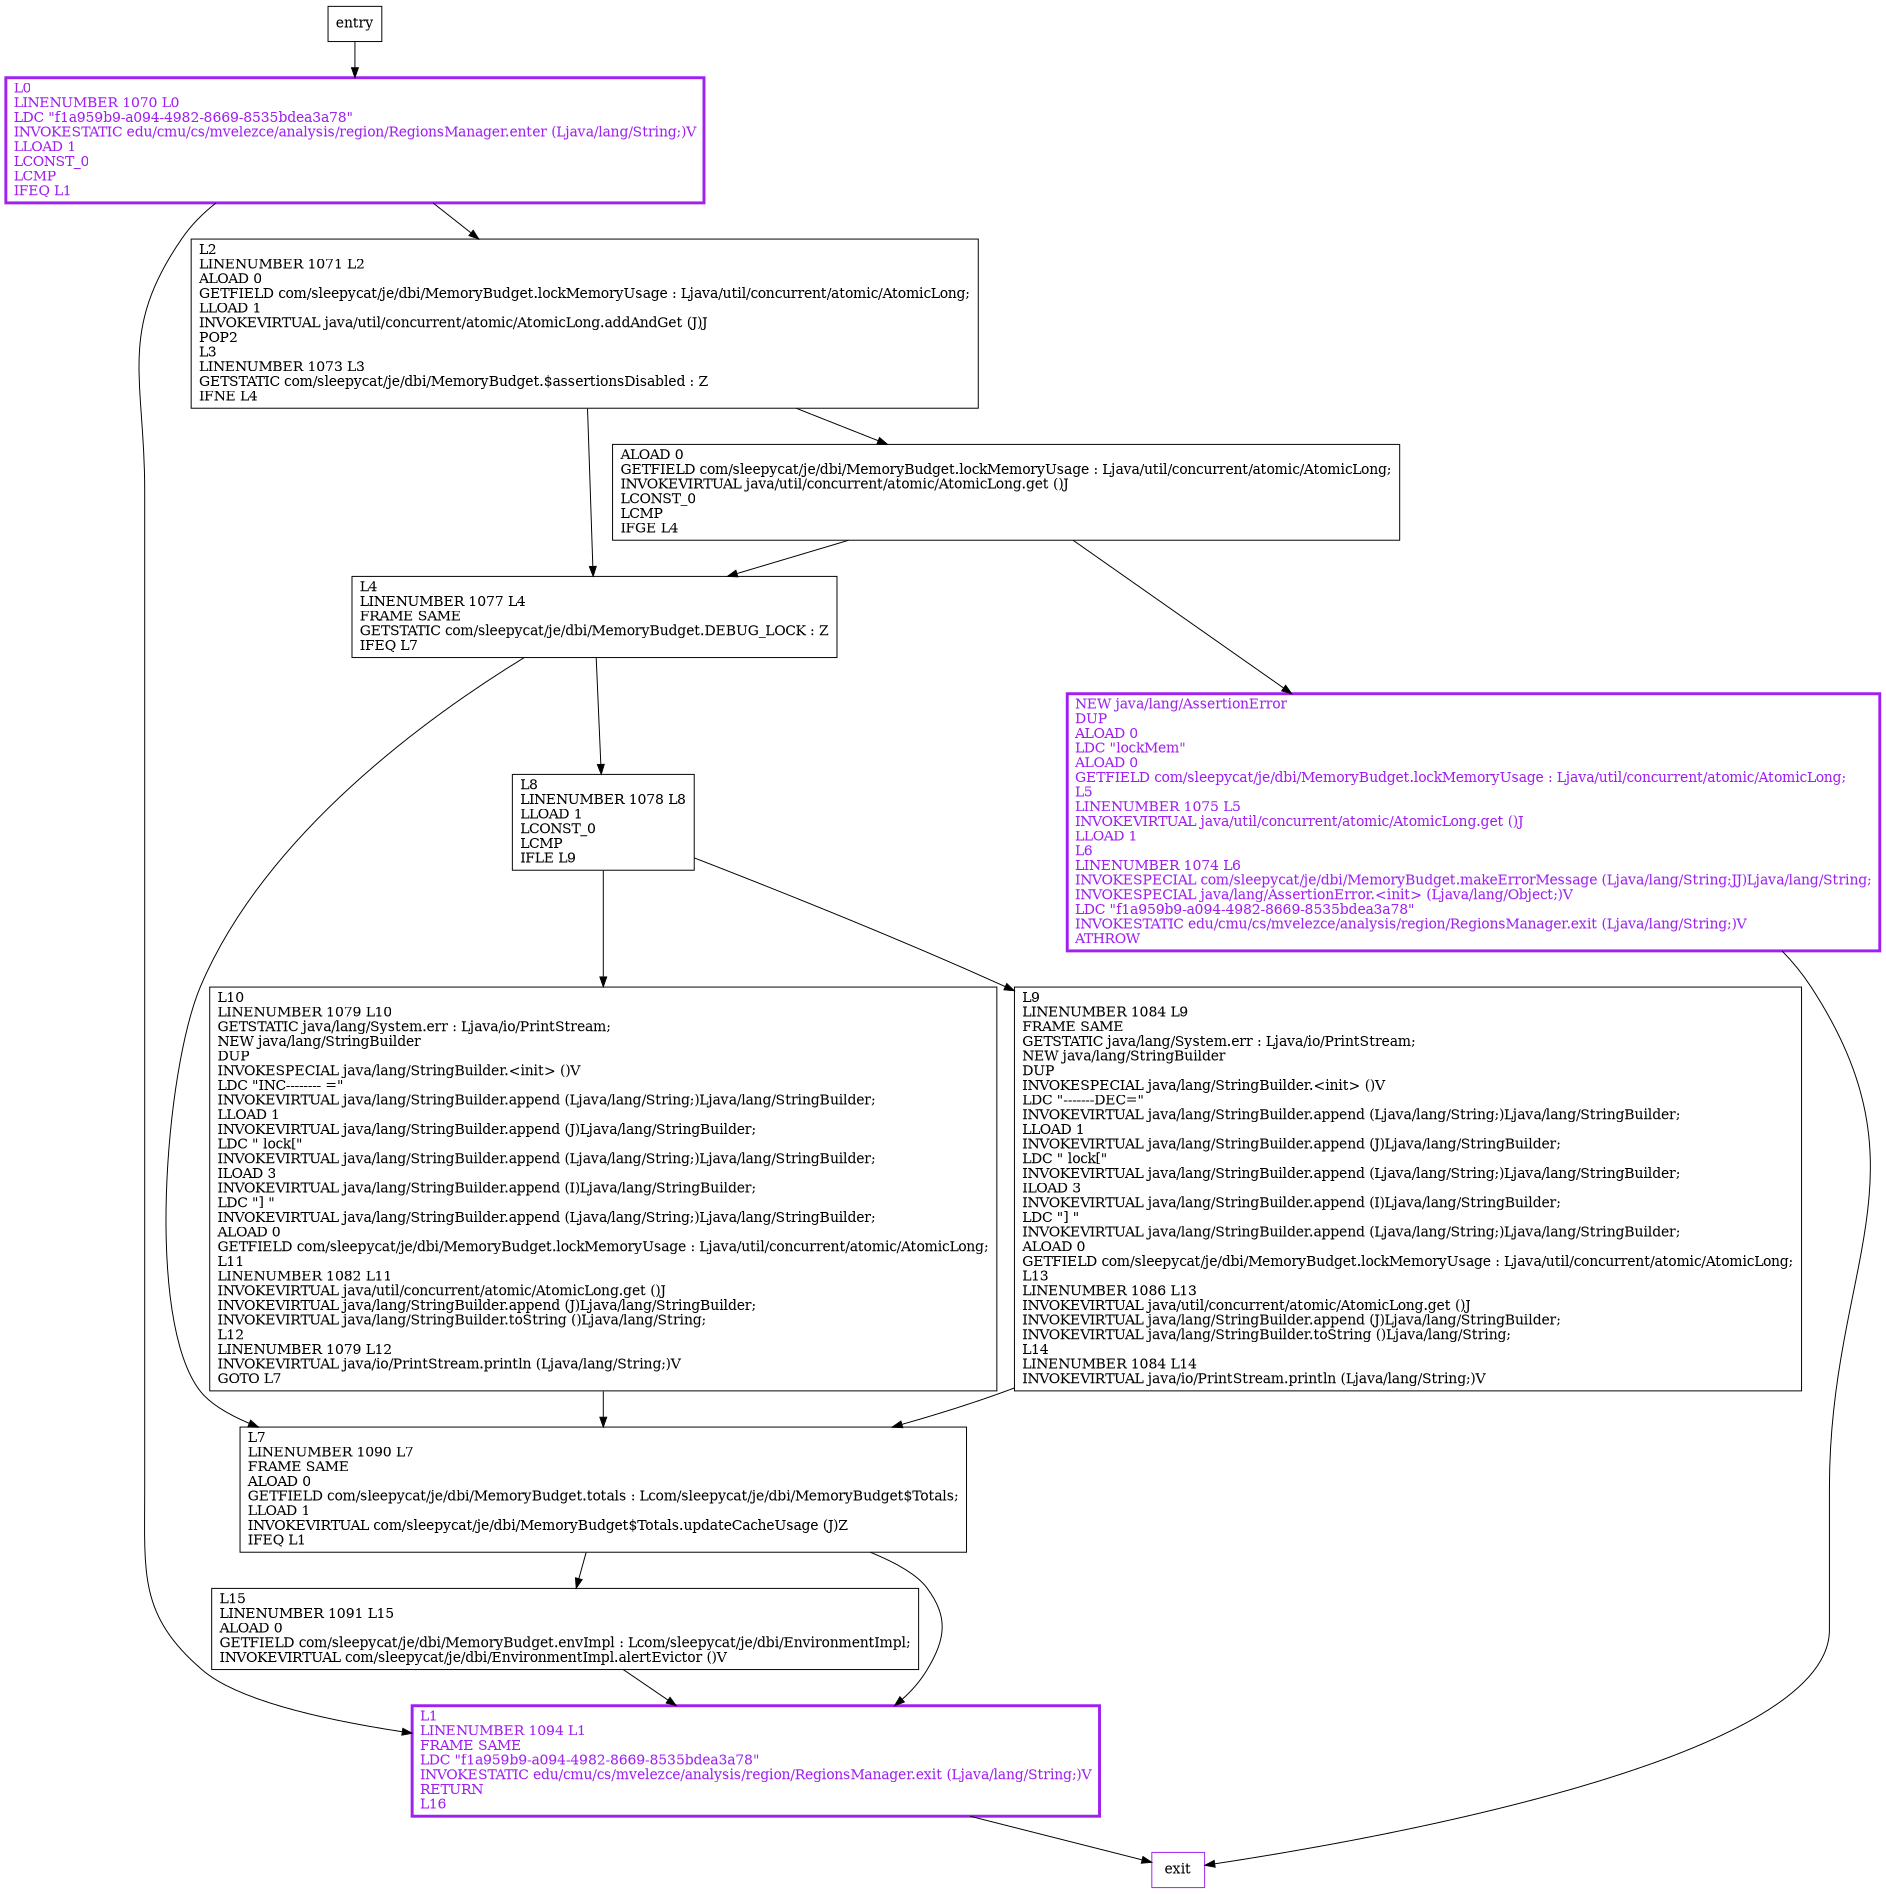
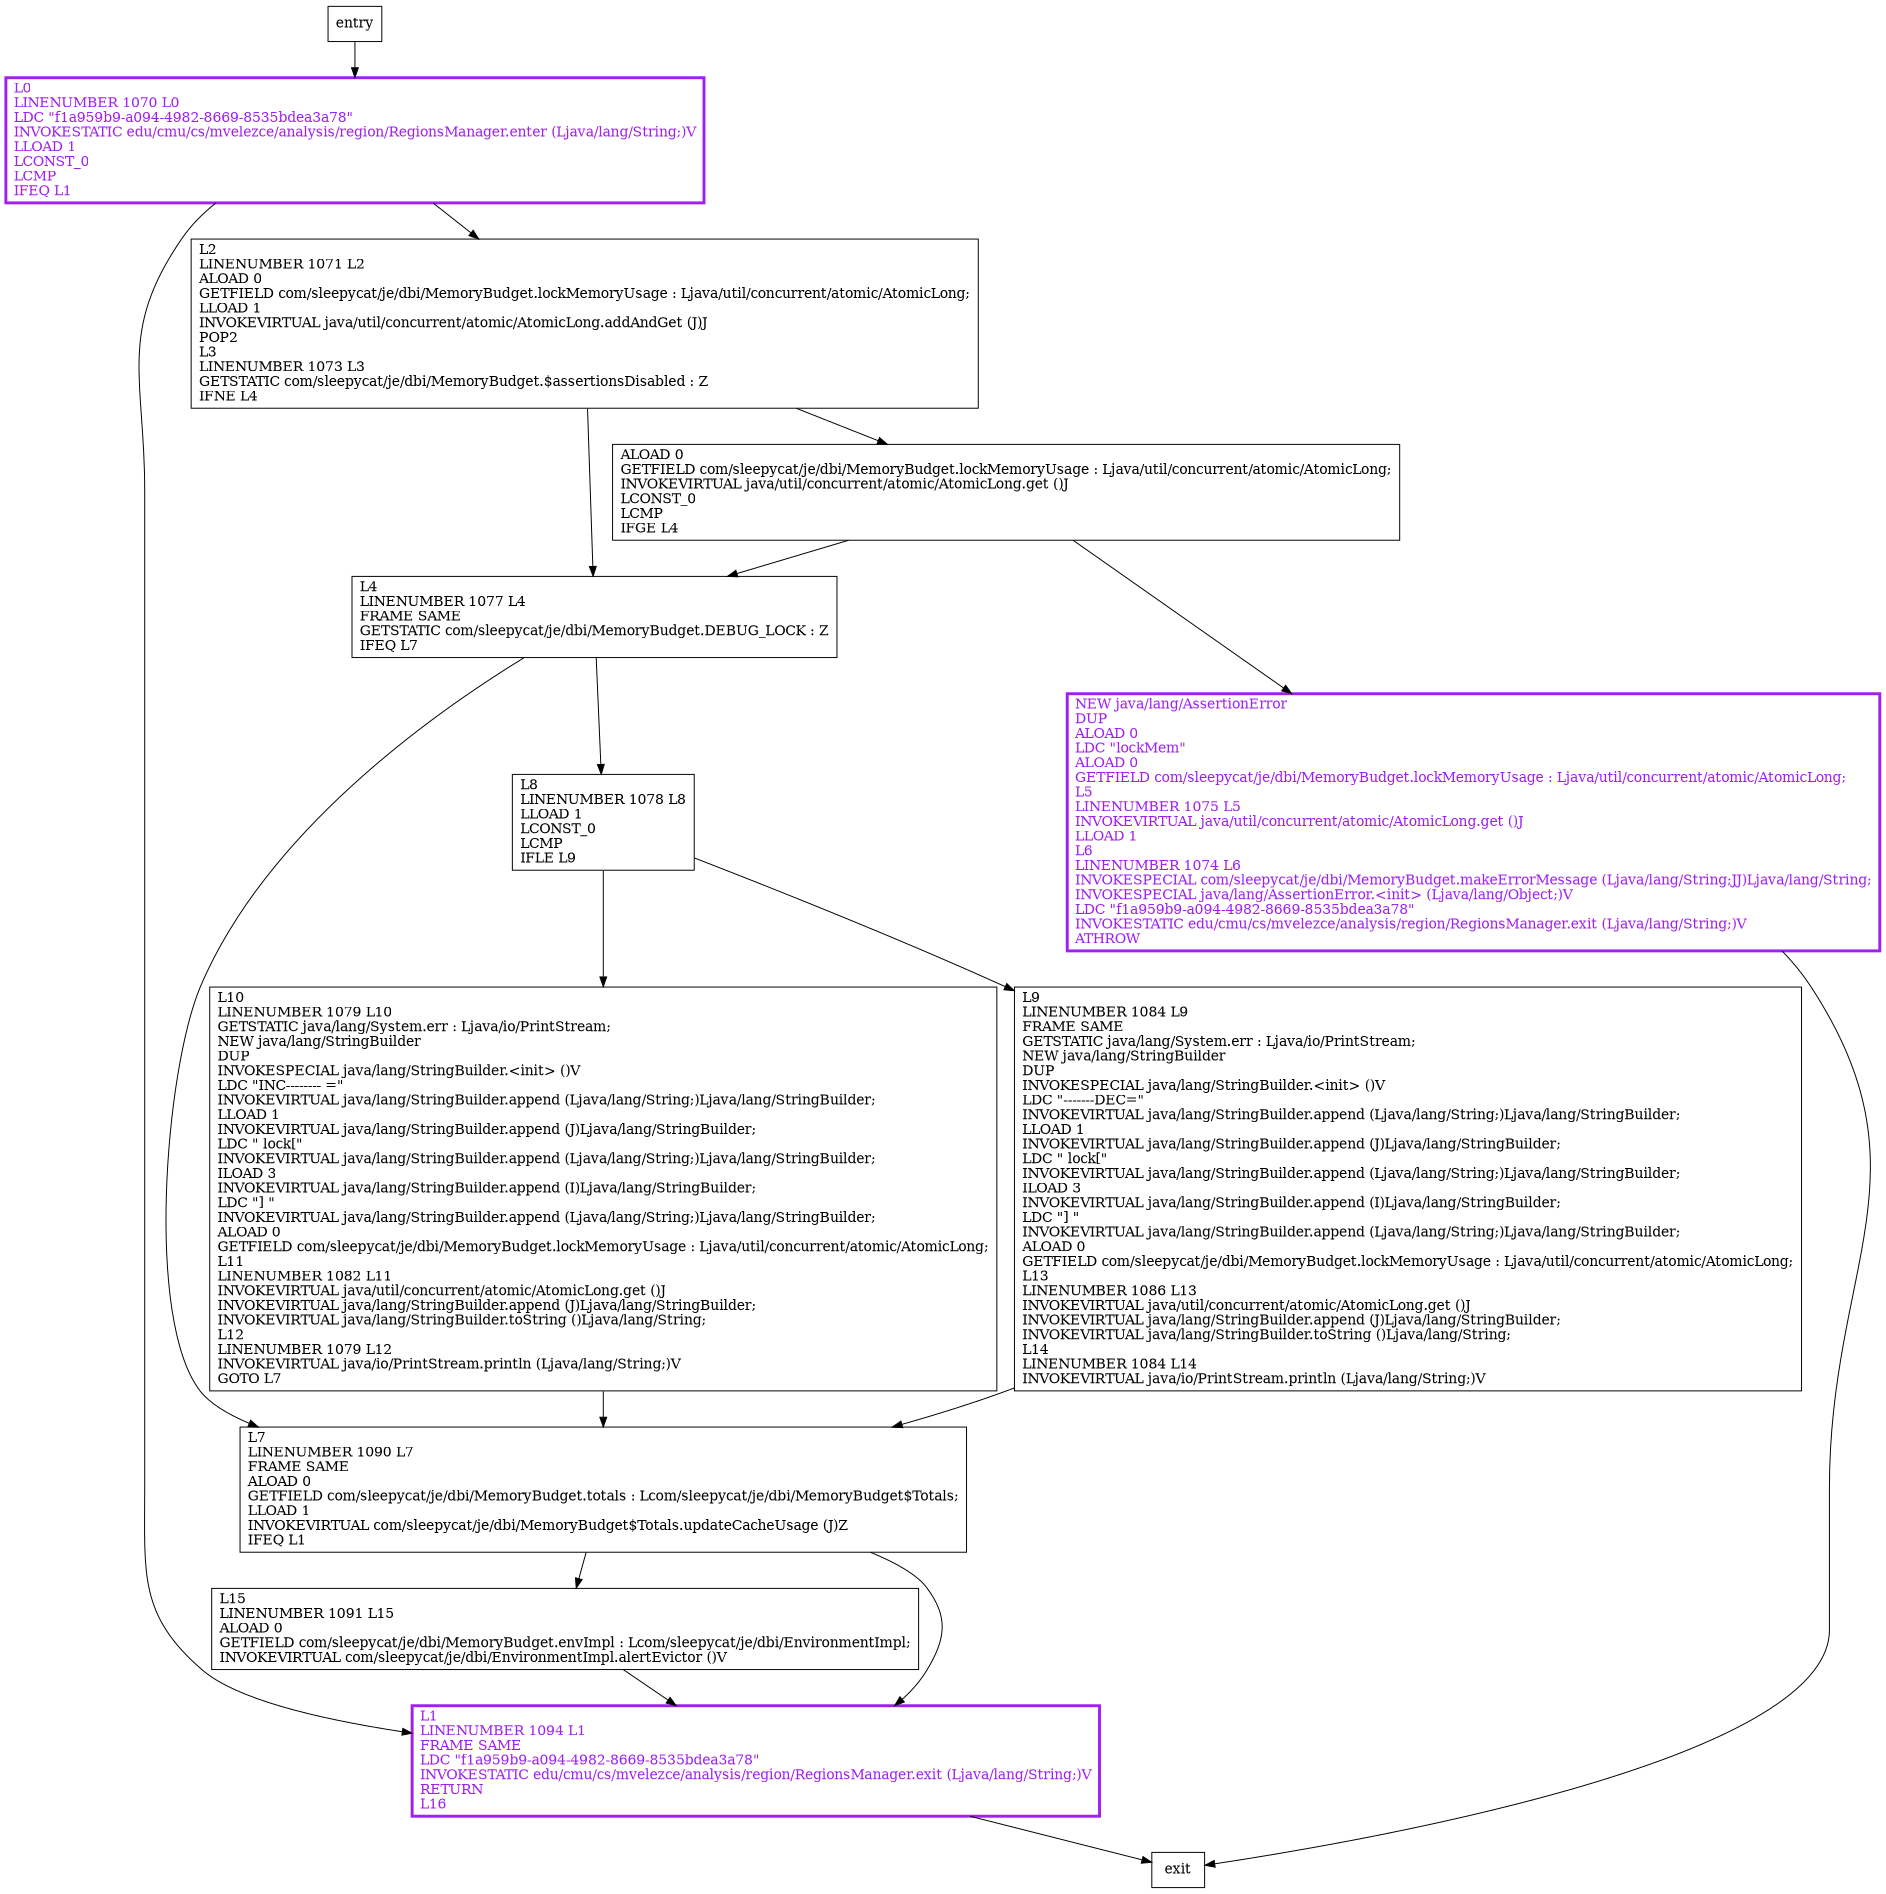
  digraph {
    node [shape=record]
    n1 [label="L10\lLINENUMBER 1079 L10\lGETSTATIC java/lang/System.err : Ljava/io/PrintStream;\lNEW java/lang/StringBuilder\lDUP\lINVOKESPECIAL java/lang/StringBuilder.\<init\> ()V\lLDC \"INC-------- =\"\lINVOKEVIRTUAL java/lang/StringBuilder.append (Ljava/lang/String;)Ljava/lang/StringBuilder;\lLLOAD 1\lINVOKEVIRTUAL java/lang/StringBuilder.append (J)Ljava/lang/StringBuilder;\lLDC \" lock[\"\lINVOKEVIRTUAL java/lang/StringBuilder.append (Ljava/lang/String;)Ljava/lang/StringBuilder;\lILOAD 3\lINVOKEVIRTUAL java/lang/StringBuilder.append (I)Ljava/lang/StringBuilder;\lLDC \"] \"\lINVOKEVIRTUAL java/lang/StringBuilder.append (Ljava/lang/String;)Ljava/lang/StringBuilder;\lALOAD 0\lGETFIELD com/sleepycat/je/dbi/MemoryBudget.lockMemoryUsage : Ljava/util/concurrent/atomic/AtomicLong;\lL11\lLINENUMBER 1082 L11\lINVOKEVIRTUAL java/util/concurrent/atomic/AtomicLong.get ()J\lINVOKEVIRTUAL java/lang/StringBuilder.append (J)Ljava/lang/StringBuilder;\lINVOKEVIRTUAL java/lang/StringBuilder.toString ()Ljava/lang/String;\lL12\lLINENUMBER 1079 L12\lINVOKEVIRTUAL java/io/PrintStream.println (Ljava/lang/String;)V\lGOTO L7\l"]
    n2 [label="L7\lLINENUMBER 1090 L7\lFRAME SAME\lALOAD 0\lGETFIELD com/sleepycat/je/dbi/MemoryBudget.totals : Lcom/sleepycat/je/dbi/MemoryBudget$Totals;\lLLOAD 1\lINVOKEVIRTUAL com/sleepycat/je/dbi/MemoryBudget$Totals.updateCacheUsage (J)Z\lIFEQ L1\l"]
    n3 [label="L15\lLINENUMBER 1091 L15\lALOAD 0\lGETFIELD com/sleepycat/je/dbi/MemoryBudget.envImpl : Lcom/sleepycat/je/dbi/EnvironmentImpl;\lINVOKEVIRTUAL com/sleepycat/je/dbi/EnvironmentImpl.alertEvictor ()V\l"]
    n4 [color=purple fontcolor=purple label="L1\lLINENUMBER 1094 L1\lFRAME SAME\lLDC \"f1a959b9-a094-4982-8669-8535bdea3a78\"\lINVOKESTATIC edu/cmu/cs/mvelezce/analysis/region/RegionsManager.exit (Ljava/lang/String;)V\lRETURN\lL16\l" penwidth=3]
    n5 [label="L4\lLINENUMBER 1077 L4\lFRAME SAME\lGETSTATIC com/sleepycat/je/dbi/MemoryBudget.DEBUG_LOCK : Z\lIFEQ L7\l"]
    n6 [label="L8\lLINENUMBER 1078 L8\lLLOAD 1\lLCONST_0\lLCMP\lIFLE L9\l"]
    n7 [color=purple fontcolor=purple label="NEW java/lang/AssertionError\lDUP\lALOAD 0\lLDC \"lockMem\"\lALOAD 0\lGETFIELD com/sleepycat/je/dbi/MemoryBudget.lockMemoryUsage : Ljava/util/concurrent/atomic/AtomicLong;\lL5\lLINENUMBER 1075 L5\lINVOKEVIRTUAL java/util/concurrent/atomic/AtomicLong.get ()J\lLLOAD 1\lL6\lLINENUMBER 1074 L6\lINVOKESPECIAL com/sleepycat/je/dbi/MemoryBudget.makeErrorMessage (Ljava/lang/String;JJ)Ljava/lang/String;\lINVOKESPECIAL java/lang/AssertionError.\<init\> (Ljava/lang/Object;)V\lLDC \"f1a959b9-a094-4982-8669-8535bdea3a78\"\lINVOKESTATIC edu/cmu/cs/mvelezce/analysis/region/RegionsManager.exit (Ljava/lang/String;)V\lATHROW\l" penwidth=3]
-   exit [color=purple]
+   exit
    n9 [label="L2\lLINENUMBER 1071 L2\lALOAD 0\lGETFIELD com/sleepycat/je/dbi/MemoryBudget.lockMemoryUsage : Ljava/util/concurrent/atomic/AtomicLong;\lLLOAD 1\lINVOKEVIRTUAL java/util/concurrent/atomic/AtomicLong.addAndGet (J)J\lPOP2\lL3\lLINENUMBER 1073 L3\lGETSTATIC com/sleepycat/je/dbi/MemoryBudget.$assertionsDisabled : Z\lIFNE L4\l"]
    n10 [label="ALOAD 0\lGETFIELD com/sleepycat/je/dbi/MemoryBudget.lockMemoryUsage : Ljava/util/concurrent/atomic/AtomicLong;\lINVOKEVIRTUAL java/util/concurrent/atomic/AtomicLong.get ()J\lLCONST_0\lLCMP\lIFGE L4\l"]
    n11 [label="L9\lLINENUMBER 1084 L9\lFRAME SAME\lGETSTATIC java/lang/System.err : Ljava/io/PrintStream;\lNEW java/lang/StringBuilder\lDUP\lINVOKESPECIAL java/lang/StringBuilder.\<init\> ()V\lLDC \"-------DEC=\"\lINVOKEVIRTUAL java/lang/StringBuilder.append (Ljava/lang/String;)Ljava/lang/StringBuilder;\lLLOAD 1\lINVOKEVIRTUAL java/lang/StringBuilder.append (J)Ljava/lang/StringBuilder;\lLDC \" lock[\"\lINVOKEVIRTUAL java/lang/StringBuilder.append (Ljava/lang/String;)Ljava/lang/StringBuilder;\lILOAD 3\lINVOKEVIRTUAL java/lang/StringBuilder.append (I)Ljava/lang/StringBuilder;\lLDC \"] \"\lINVOKEVIRTUAL java/lang/StringBuilder.append (Ljava/lang/String;)Ljava/lang/StringBuilder;\lALOAD 0\lGETFIELD com/sleepycat/je/dbi/MemoryBudget.lockMemoryUsage : Ljava/util/concurrent/atomic/AtomicLong;\lL13\lLINENUMBER 1086 L13\lINVOKEVIRTUAL java/util/concurrent/atomic/AtomicLong.get ()J\lINVOKEVIRTUAL java/lang/StringBuilder.append (J)Ljava/lang/StringBuilder;\lINVOKEVIRTUAL java/lang/StringBuilder.toString ()Ljava/lang/String;\lL14\lLINENUMBER 1084 L14\lINVOKEVIRTUAL java/io/PrintStream.println (Ljava/lang/String;)V\l"]
    n12 [color=purple fontcolor=purple label="L0\lLINENUMBER 1070 L0\lLDC \"f1a959b9-a094-4982-8669-8535bdea3a78\"\lINVOKESTATIC edu/cmu/cs/mvelezce/analysis/region/RegionsManager.enter (Ljava/lang/String;)V\lLLOAD 1\lLCONST_0\lLCMP\lIFEQ L1\l" penwidth=3]
    entry
    n1 -> n2
    n2 -> n3
    n2 -> n4
    n3 -> n4
    n4 -> exit
    n5 -> n2
    n5 -> n6
    n6 -> n1
    n6 -> n11
    n7 -> exit
    n9 -> n5
    n9 -> n10
    n10 -> n5
    n10 -> n7
    n11 -> n2
    n12 -> n4
    n12 -> n9
    entry -> n12
  }
